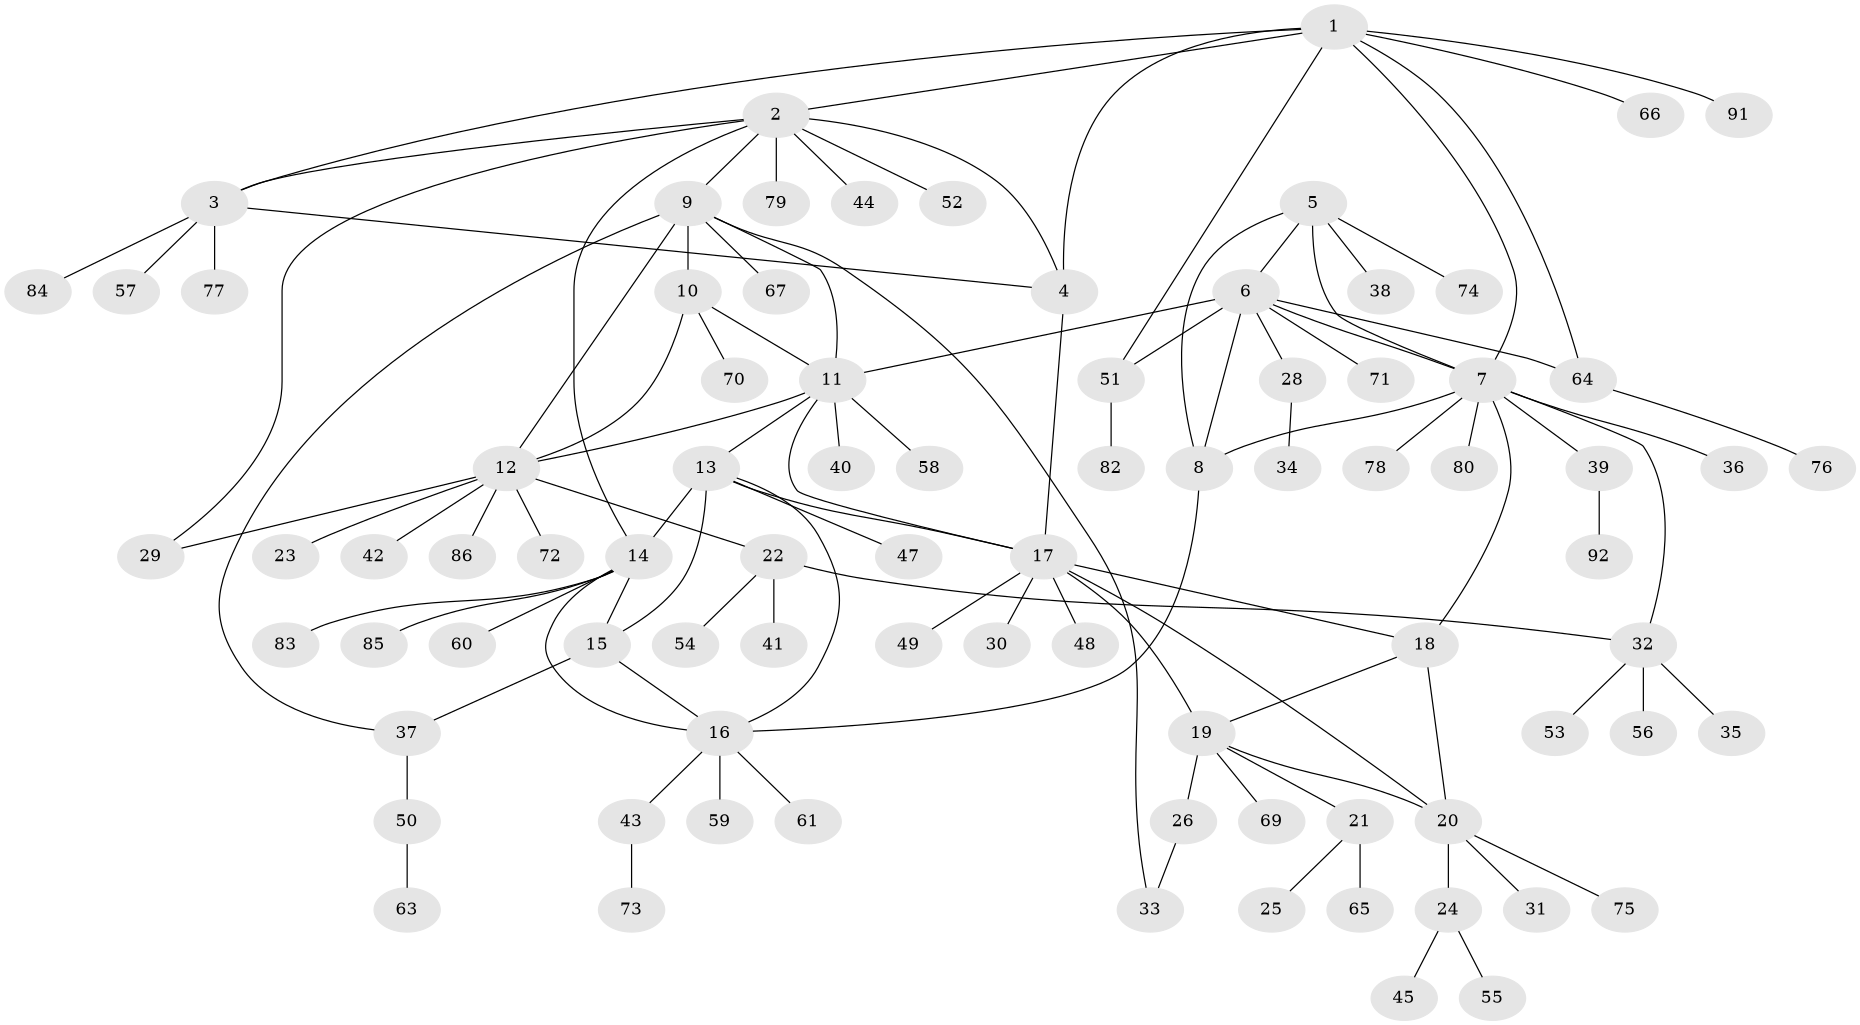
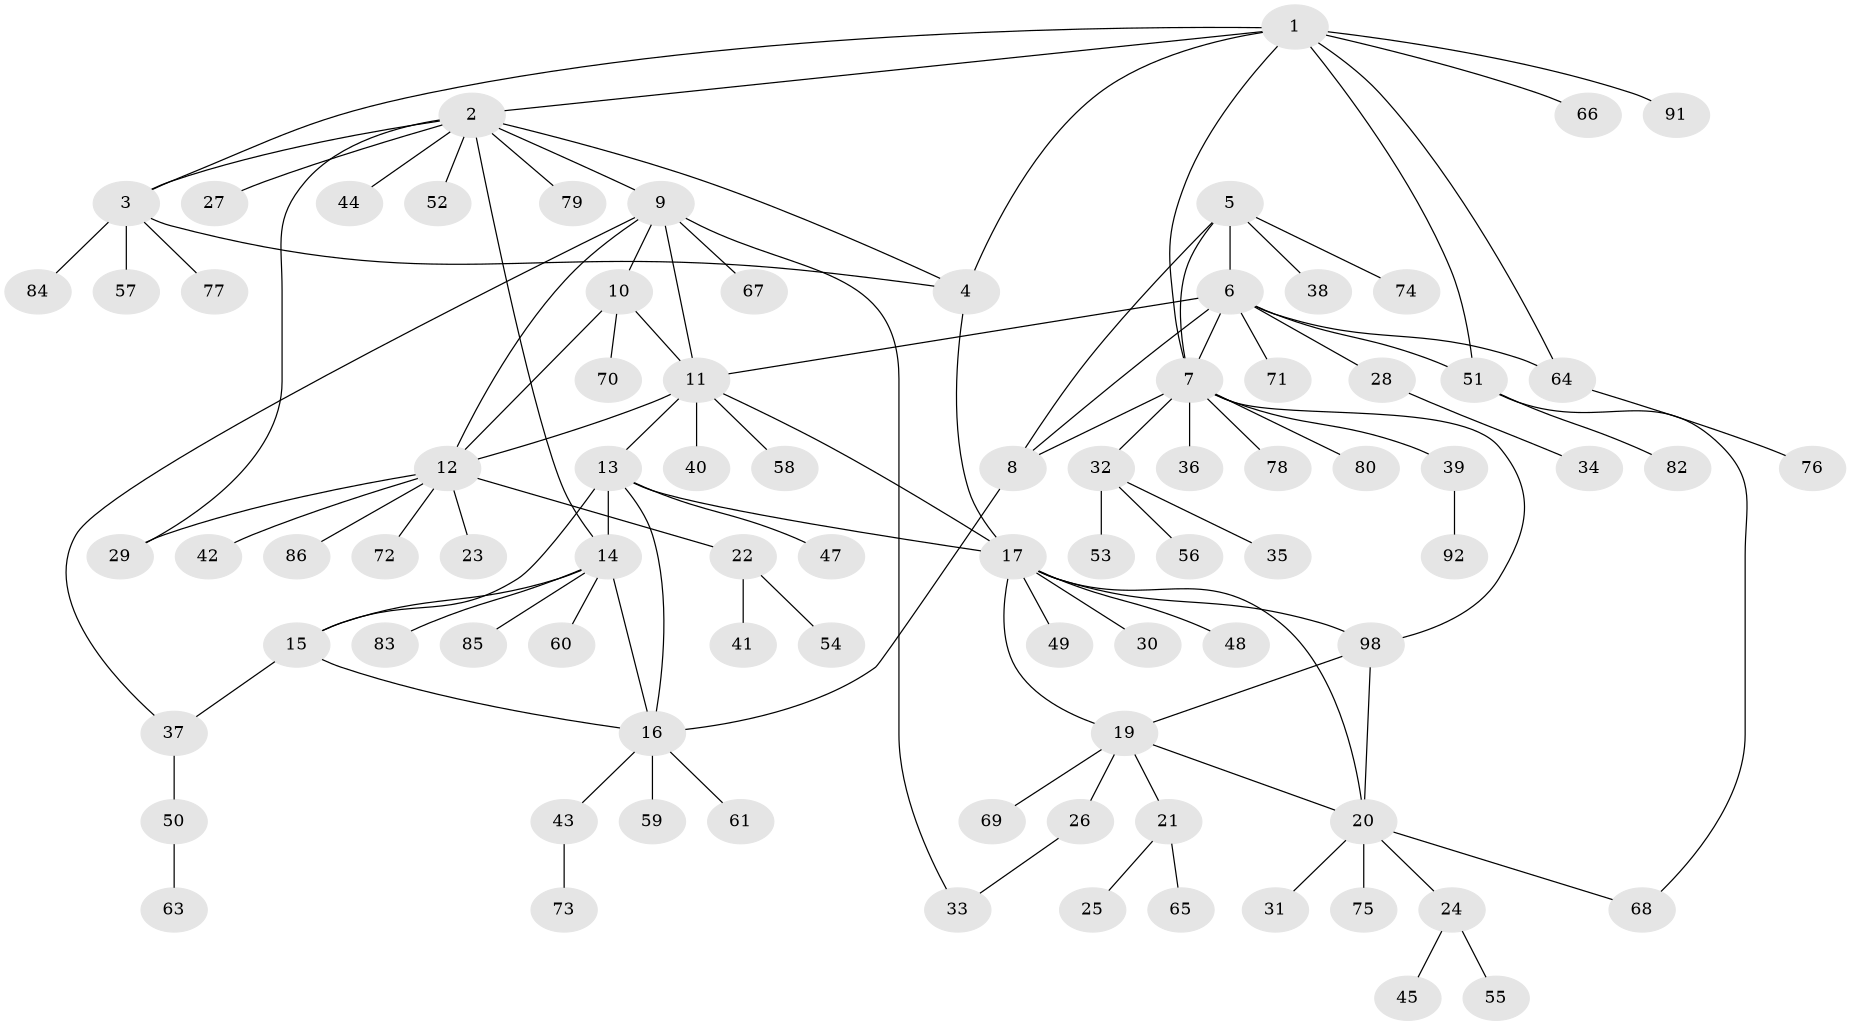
  graph {
    node [color=gray90 style=filled]
    1
    2
    3
    4
    7
    51
    64
    66
    n9 [label=91]
    9
    14
+   27
    29
    44
    52
    79
    57
    77
    84
    17
    8
-   18
+   18 [label=98]
    32
    36
    39
    78
    80
+   68
    82
    76
    11
    10
    12
    33
    37
    67
    16
    15
    60
    83
    85
    19
    20
    30
    48
    49
    5
    6
    38
    74
    28
    71
    13
    40
    58
    34
    35
    53
    56
    n60 [label=92]
    43
    59
    61
    70
    22
    23
    42
    n68 [label=86]
    72
    50
    47
    41
    54
    73
    21
    26
    69
    24
    31
    75
    25
    65
    45
    55
    63
    1 -- 2
    1 -- 3
    1 -- 4
    1 -- 7
    1 -- 51
    1 -- 64
    1 -- 66
    1 -- n9
    2 -- 3
    2 -- 4
    2 -- 9
    2 -- 14
+   2 -- 27
    2 -- 29
    2 -- 44
    2 -- 52
    2 -- 79
    3 -- 4
    3 -- 57
    3 -- 77
    3 -- 84
    4 -- 17
    7 -- 8
    7 -- 18
    7 -- 32
    7 -- 36
    7 -- 39
    7 -- 78
    7 -- 80
+   51 -- 68
    51 -- 82
    64 -- 76
    9 -- 11
    9 -- 10
    9 -- 12
    9 -- 33
    9 -- 37
    9 -- 67
    14 -- 16
    14 -- 15
    14 -- 60
    14 -- 83
    14 -- 85
    17 -- 18
    17 -- 19
    17 -- 20
    17 -- 30
    17 -- 48
    17 -- 49
    8 -- 16
    18 -- 19
    18 -- 20
    32 -- 35
    32 -- 53
    32 -- 56
    39 -- n60
    11 -- 17
    11 -- 12
    11 -- 13
    11 -- 40
    11 -- 58
    10 -- 11
    10 -- 12
    10 -- 70
    12 -- 29
    12 -- 22
    12 -- 23
    12 -- 42
    12 -- n68
    12 -- 72
    37 -- 50
    16 -- 43
    16 -- 59
    16 -- 61
    15 -- 37
    15 -- 16
    19 -- 20
    19 -- 21
    19 -- 26
    19 -- 69
+   20 -- 68
    20 -- 24
    20 -- 31
    20 -- 75
    5 -- 7
    5 -- 8
    5 -- 6
    5 -- 38
    5 -- 74
    6 -- 7
    6 -- 51
    6 -- 64
    6 -- 8
    6 -- 11
    6 -- 28
    6 -- 71
    28 -- 34
    13 -- 14
    13 -- 17
    13 -- 16
    13 -- 15
    13 -- 47
    43 -- 73
-   22 -- 32
    22 -- 41
    22 -- 54
    50 -- 63
    21 -- 25
    21 -- 65
    26 -- 33
    24 -- 45
    24 -- 55
  }
